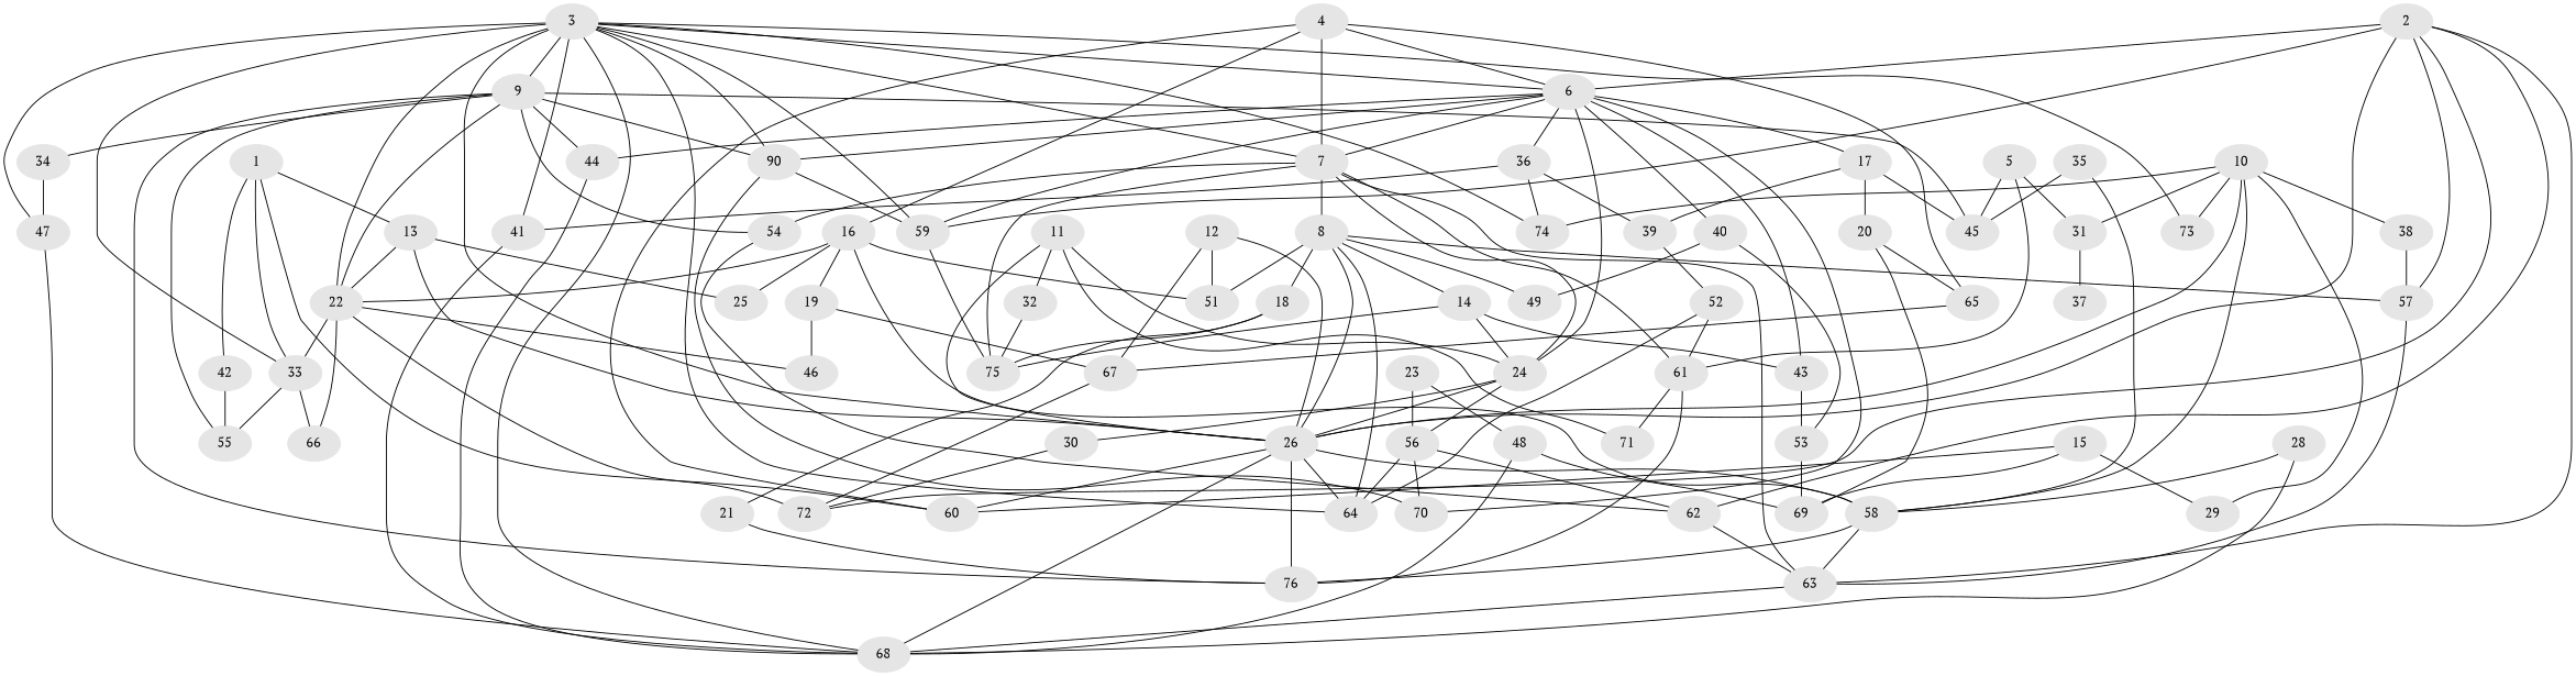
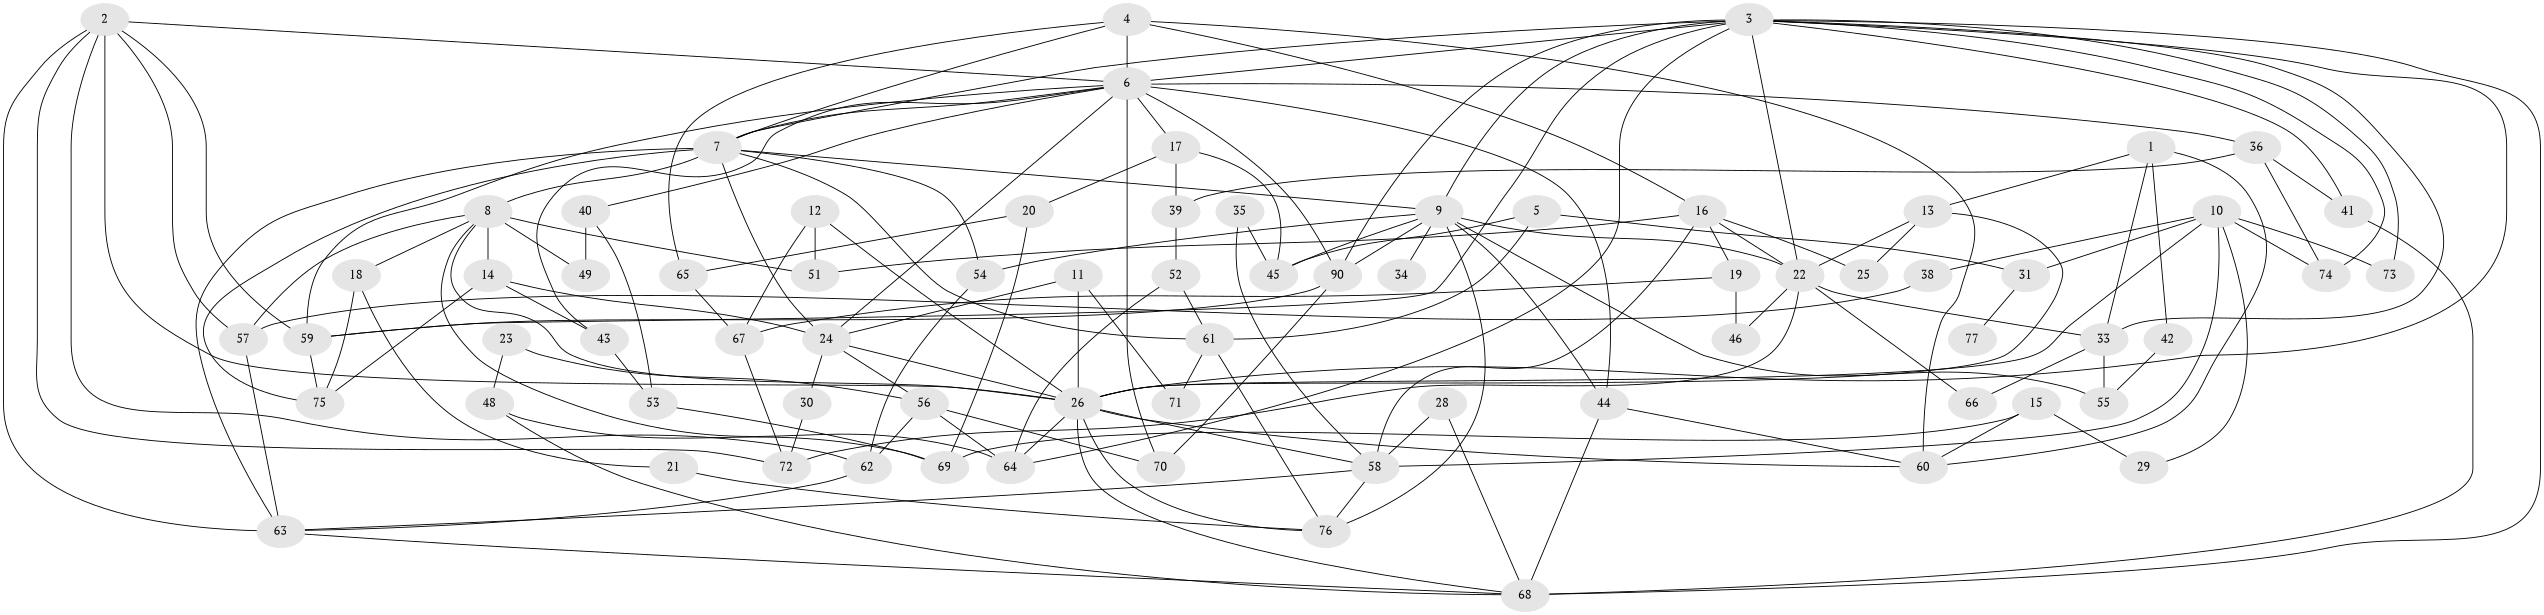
  graph {
    fontname="PT Serif"
    node [color=gray90 fontname="PT Serif" style=filled]
    edge [fontname="PT Serif" weight=1.0]
    1
    13
    33
    42
    60
    25
    26
    22
    55
    66
    2
    6
    57
    59
    62
    63
    72
    7
    n19 [label=90]
    17
    24
    36
    40
    43
    44
    70
    64
    68
    76
    58
    75
    67
    3
    9
    41
-   47
    73
    74
    61
    8
    54
    45
    34
    46
    4
    16
    65
    51
    19
    5
    31
-   37
+   37 [label=77]
    71
    20
    39
    56
    30
    49
    53
    14
    18
    21
    10
    29
    38
    11
-   32
    12
    15
    69
    52
    23
    48
    28
    35
    1 -- 13
    1 -- 33
    1 -- 42
    1 -- 60
    13 -- 25
    13 -- 26
    13 -- 22
    33 -- 55
    33 -- 66
    42 -- 55
    26 -- 60
    26 -- 64
    26 -- 68
    26 -- 76
    26 -- 58
    22 -- 33
    22 -- 66
    22 -- 72
    22 -- 46
    2 -- 26 [weight=2.0]
    2 -- 6
    2 -- 57
    2 -- 59
    2 -- 62
    2 -- 63
    2 -- 72
    6 -- 59
    6 -- 7
    6 -- n19
    6 -- 17 [weight=2.0]
    6 -- 24
    6 -- 36
    6 -- 40
    6 -- 43
    6 -- 44
    6 -- 70
    57 -- 63
    59 -- 75
    62 -- 63
    63 -- 68
    7 -- 63
    7 -- 24
    7 -- 75
+   7 -- 9
    7 -- 61
    7 -- 8 [weight=3.0]
    7 -- 54
    n19 -- 59
    n19 -- 70
    17 -- 45
    17 -- 20
    17 -- 39
    24 -- 26
    24 -- 56
    24 -- 30
    36 -- 41
    36 -- 74
    36 -- 39
    40 -- 49
    40 -- 53
    43 -- 53
+   44 -- 60
    44 -- 68
    58 -- 63
    58 -- 76
    67 -- 72
    3 -- 33
    3 -- 26 [weight=2.0]
    3 -- 22
    3 -- 6
    3 -- 59
    3 -- 7
    3 -- n19
    3 -- 64
    3 -- 68
    3 -- 9 [weight=3.0]
    3 -- 41
-   3 -- 47
    3 -- 73
    3 -- 74
    9 -- 22
    9 -- 55
    9 -- n19
    9 -- 44
    9 -- 76
    9 -- 54
    9 -- 45
    9 -- 34
    41 -- 68
-   47 -- 68
    61 -- 76
    61 -- 71
    8 -- 26
    8 -- 57
    8 -- 64
    8 -- 51
    8 -- 49
    8 -- 14
    8 -- 18 [weight=2.0]
    54 -- 62
-   34 -- 47
    4 -- 60
    4 -- 6
    4 -- 7
    4 -- 16
    4 -- 65
    16 -- 25
    16 -- 22
    16 -- 58
    16 -- 51
    16 -- 19
    65 -- 67
    19 -- 67
    19 -- 46
    5 -- 61
    5 -- 45
    5 -- 31
    31 -- 37
    20 -- 65
    20 -- 69
    39 -- 52
    56 -- 62
    56 -- 70
    56 -- 64
    30 -- 72
    53 -- 69
    14 -- 24
    14 -- 43
    14 -- 75
    18 -- 75
    18 -- 21
    21 -- 76
    10 -- 26
    10 -- 58
    10 -- 73
    10 -- 74
    10 -- 31
    10 -- 29
    10 -- 38
    38 -- 57
    11 -- 26
    11 -- 24
    11 -- 71
-   11 -- 32
-   32 -- 75
    12 -- 26
    12 -- 67
    12 -- 51
    15 -- 60
    15 -- 29
    15 -- 69
    52 -- 64
    52 -- 61
    23 -- 56
    23 -- 48
    48 -- 68
    48 -- 69
    28 -- 68
    28 -- 58
    35 -- 58
    35 -- 45
  }
